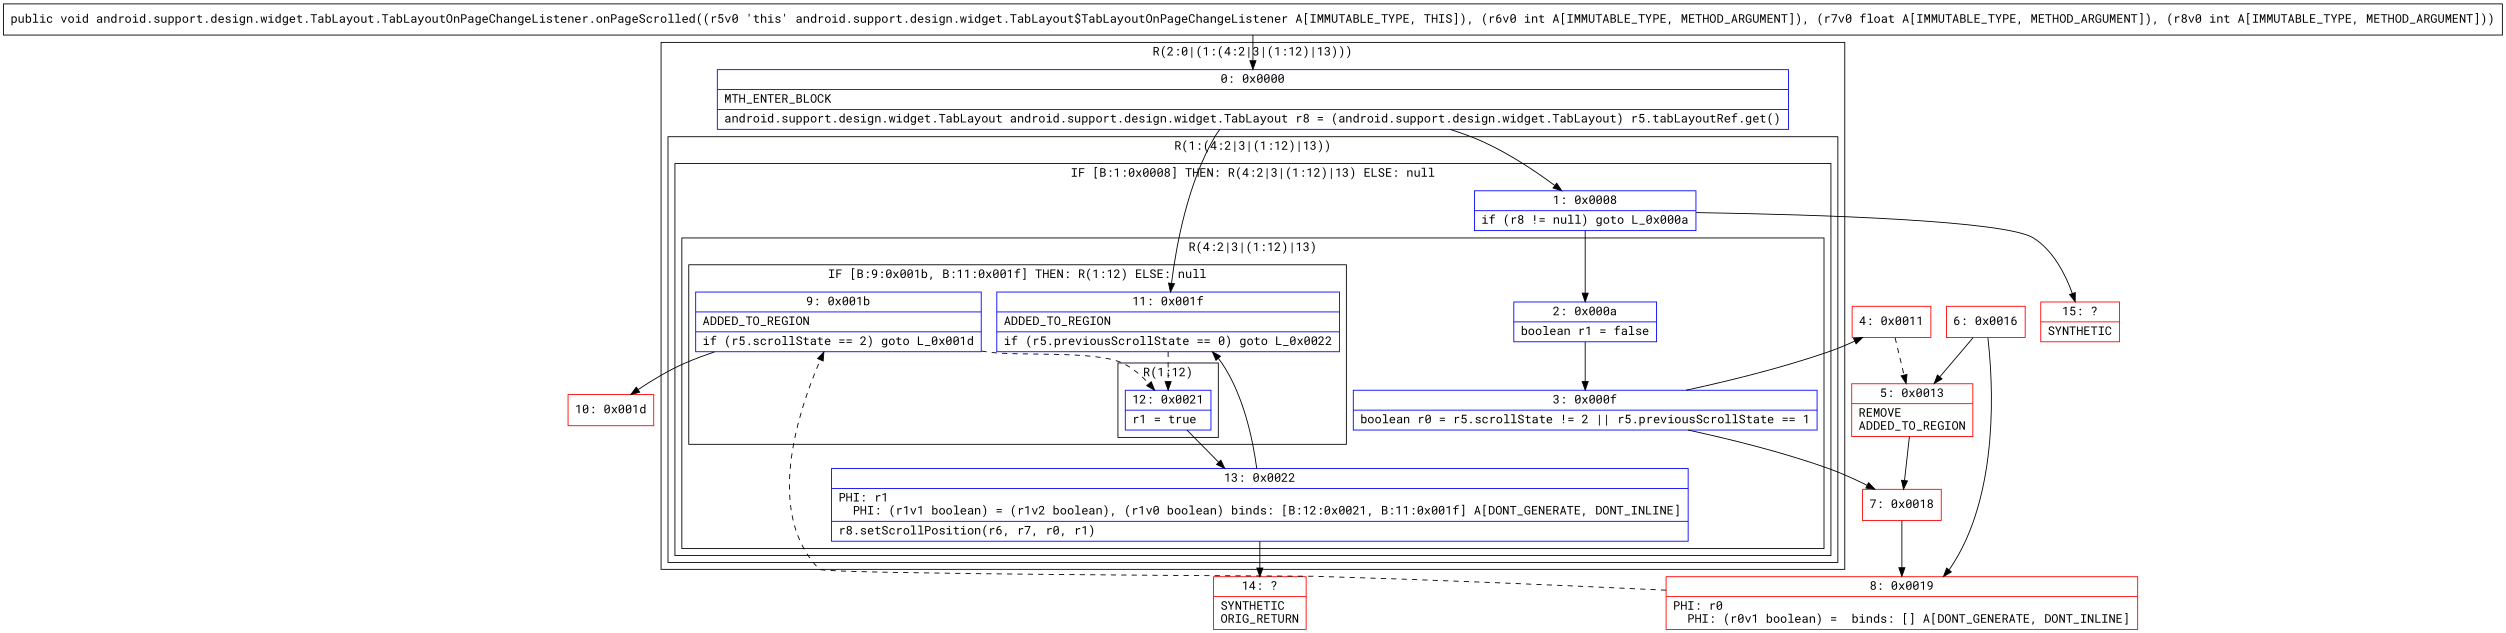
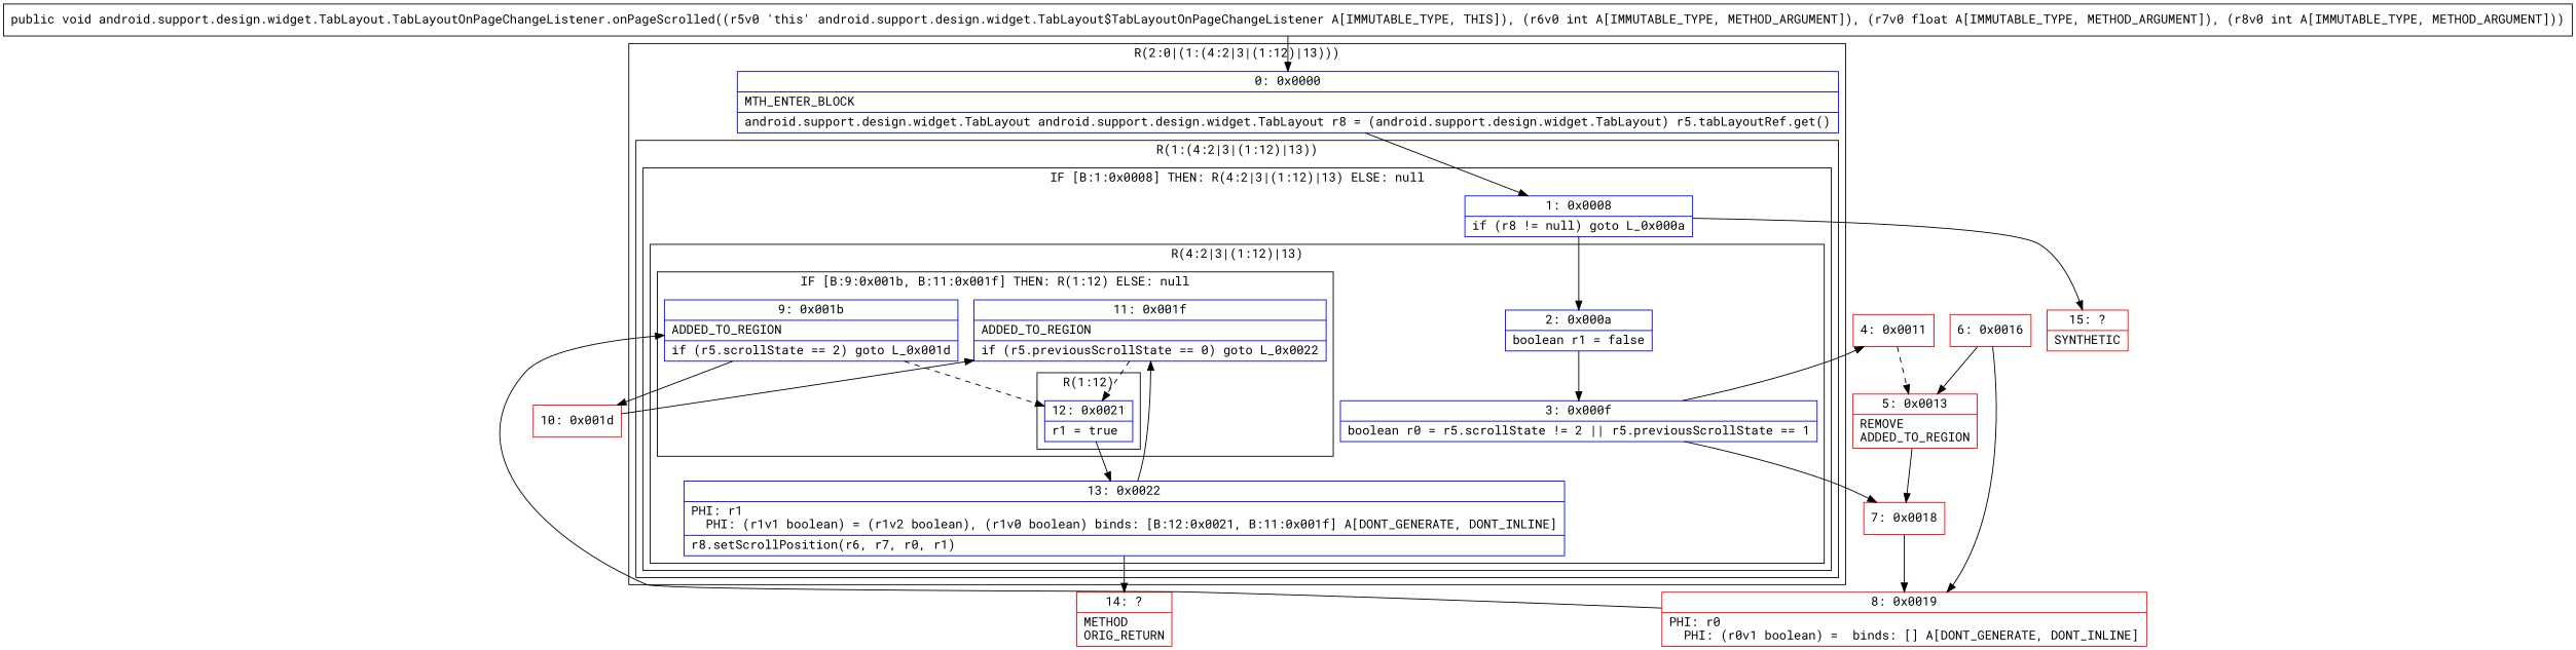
  digraph {
    fontname="Roboto Mono"
    node [color=blue fontname="Roboto Mono" shape=record]
    edge [fontname="Roboto Mono"]
    n1 [label="{12\:\ 0x0021|r1 = true\l}"]
    n2 [label="{9\:\ 0x001b|ADDED_TO_REGION\l|if (r5.scrollState == 2) goto L_0x001d\l}"]
    n3 [label="{11\:\ 0x001f|ADDED_TO_REGION\l|if (r5.previousScrollState == 0) goto L_0x0022\l}"]
    n4 [label="{2\:\ 0x000a|boolean r1 = false\l}"]
    n5 [label="{3\:\ 0x000f|boolean r0 = r5.scrollState != 2 \|\| r5.previousScrollState == 1\l}"]
    n6 [label="{13\:\ 0x0022|PHI: r1 \l  PHI: (r1v1 boolean) = (r1v2 boolean), (r1v0 boolean) binds: [B:12:0x0021, B:11:0x001f] A[DONT_GENERATE, DONT_INLINE]\l|r8.setScrollPosition(r6, r7, r0, r1)\l}"]
    n7 [label="{1\:\ 0x0008|if (r8 != null) goto L_0x000a\l}"]
    n8 [label="{0\:\ 0x0000|MTH_ENTER_BLOCK\l|android.support.design.widget.TabLayout android.support.design.widget.TabLayout r8 = (android.support.design.widget.TabLayout) r5.tabLayoutRef.get()\l}"]
    n9 [color=red label="{10\:\ 0x001d}"]
    n10 [color=red label="{4\:\ 0x0011}"]
    n11 [color=red label="{7\:\ 0x0018}"]
-   n12 [color=red label="{14\:\ ?|SYNTHETIC\lORIG_RETURN\l}"]
+   n12 [color=red label="{14\:\ ?|METHOD\lORIG_RETURN\l}"]
    n13 [color=red label="{15\:\ ?|SYNTHETIC\l}"]
    n14 [color=red label="{5\:\ 0x0013|REMOVE\lADDED_TO_REGION\l}"]
    n15 [color=red label="{8\:\ 0x0019|PHI: r0 \l  PHI: (r0v1 boolean) =  binds: [] A[DONT_GENERATE, DONT_INLINE]\l}"]
    n16 [color=red label="{6\:\ 0x0016}"]
    n17 [label="{public void android.support.design.widget.TabLayout.TabLayoutOnPageChangeListener.onPageScrolled((r5v0 'this' android.support.design.widget.TabLayout$TabLayoutOnPageChangeListener A[IMMUTABLE_TYPE, THIS]), (r6v0 int A[IMMUTABLE_TYPE, METHOD_ARGUMENT]), (r7v0 float A[IMMUTABLE_TYPE, METHOD_ARGUMENT]), (r8v0 int A[IMMUTABLE_TYPE, METHOD_ARGUMENT])) }" color=""]
    subgraph cluster_1 {
      label="R(2:0|(1:(4:2|3|(1:12)|13)))"
      n8
      subgraph cluster_2 {
        label="R(1:(4:2|3|(1:12)|13))"
        subgraph cluster_3 {
          label="IF [B:1:0x0008] THEN: R(4:2|3|(1:12)|13) ELSE: null"
          n7
          subgraph cluster_4 {
            label="R(4:2|3|(1:12)|13)"
            n4
            n5
            n6
            subgraph cluster_5 {
              label="IF [B:9:0x001b, B:11:0x001f] THEN: R(1:12) ELSE: null"
              n2
              n3
              subgraph cluster_6 {
                label="R(1:12)"
                n1
              }
            }
          }
        }
      }
    }
    n1 -> n6
    n2 -> n1 [style=dashed]
    n2 -> n9
    n3 -> n1 [style=dashed]
    n4 -> n5
    n5 -> n10
    n5 -> n11
    n6 -> n3
    n6 -> n12
    n7 -> n4
    n7 -> n13 [style=solid]
    n8 -> n7
-   n8 -> n3
+   n9 -> n3
    n10 -> n14 [style=dashed]
    n11 -> n15
    n14 -> n11
-   n15 -> n2 [style=dashed]
+   n15 -> n2
    n16 -> n14
    n16 -> n15
    n17 -> n8
  }
